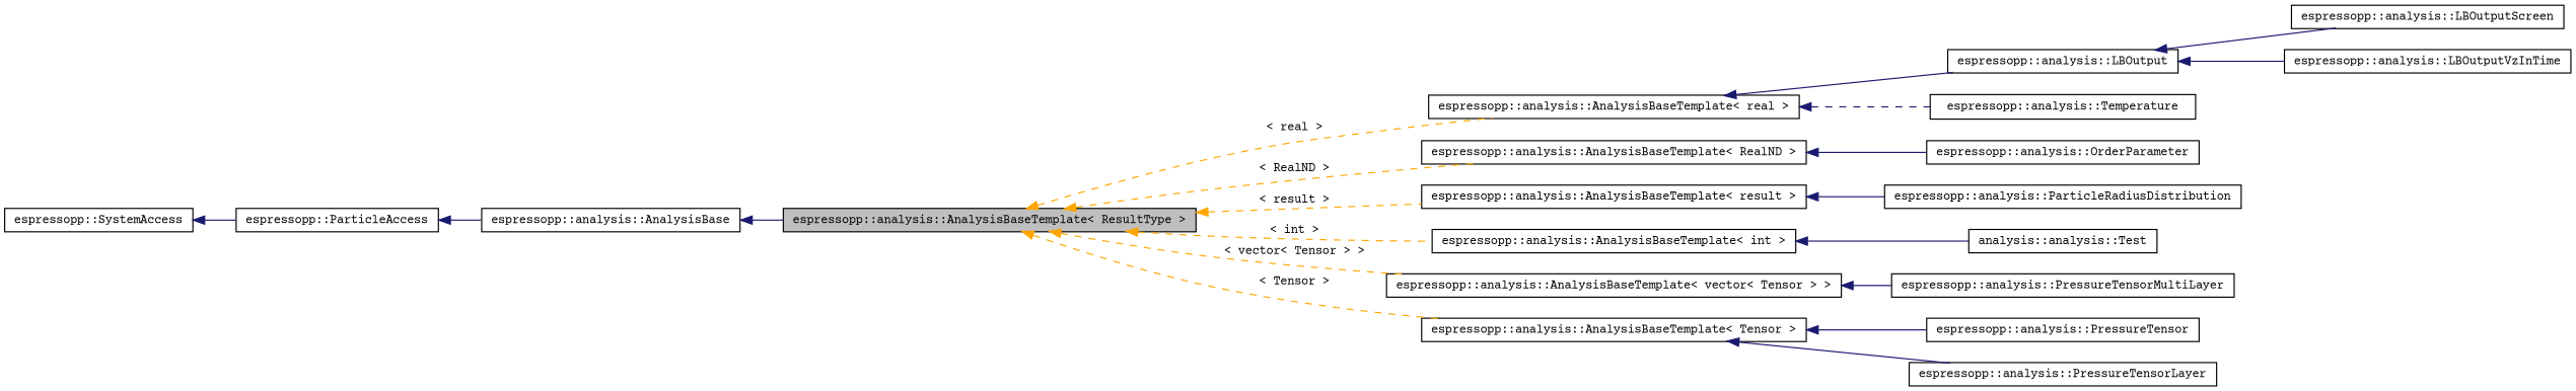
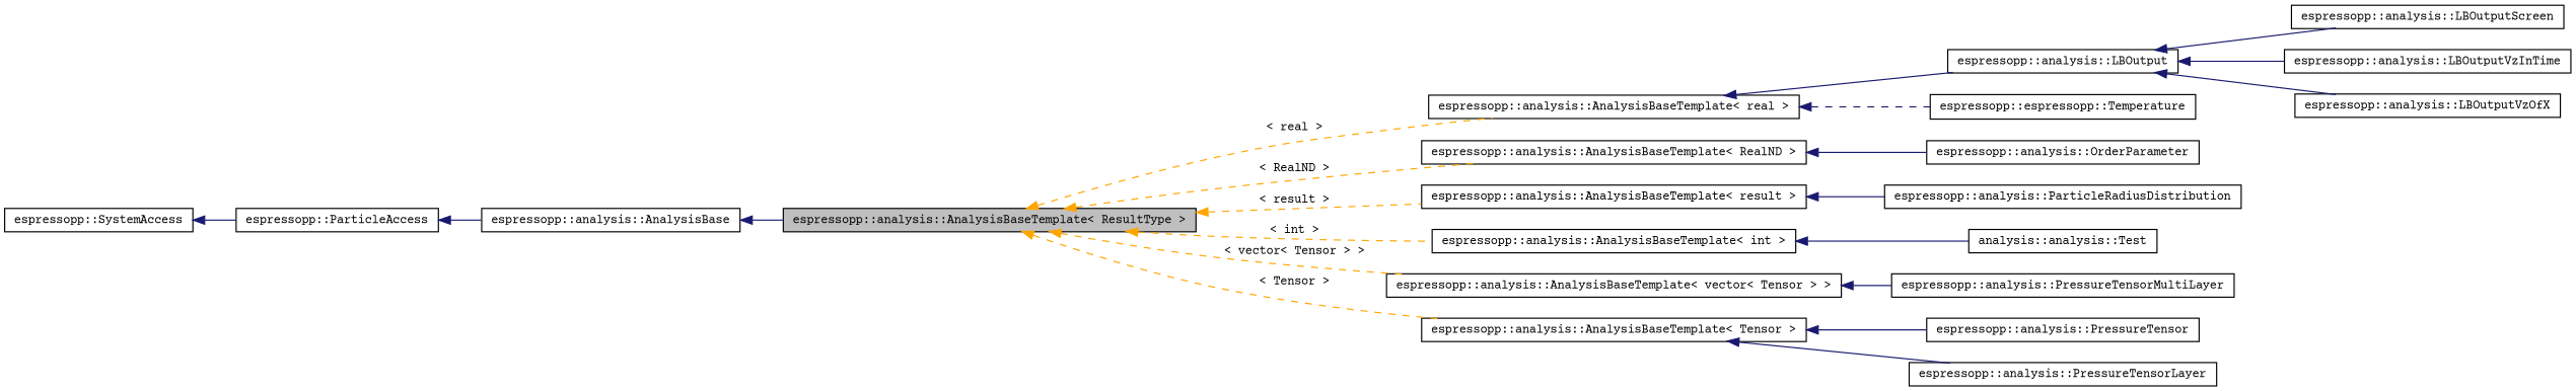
  digraph {
    fontname="Courier Prime"
    rankdir=LR
    node [color=black fillcolor=white fontname="Courier Prime" fontsize=10 shape=record style=filled]
    edge [color=midnightblue dir=back fontname="Courier Prime" fontsize=10 labelfontname=Helvetica labelfontsize=10 style=solid]
    n1 [fillcolor=grey75 fontcolor=black height=0.2 label="espressopp::analysis::AnalysisBaseTemplate\< ResultType \>" width=0.4]
    n2 [height=0.2 label="espressopp::analysis::AnalysisBaseTemplate\< real \>" width=0.4]
    n3 [height=0.2 label="espressopp::analysis::AnalysisBaseTemplate\< RealND \>" width=0.4]
    n4 [height=0.2 label="espressopp::analysis::AnalysisBaseTemplate\< result \>" width=0.4]
    n5 [height=0.2 label="espressopp::analysis::AnalysisBaseTemplate\< int \>" width=0.4]
    n6 [height=0.2 label="espressopp::analysis::AnalysisBaseTemplate\< vector\< Tensor \> \>" width=0.4]
    n7 [height=0.2 label="espressopp::analysis::AnalysisBaseTemplate\< Tensor \>" width=0.4]
    n8 [height=0.2 label="espressopp::analysis::LBOutput" width=0.4]
-   n9 [height=0.2 label="espressopp::analysis::Temperature" width=0.4]
+   n9 [height=0.2 label="espressopp::espressopp::Temperature" width=0.4]
    n10 [height=0.2 label="espressopp::analysis::OrderParameter" width=0.4]
    n11 [height=0.2 label="espressopp::analysis::ParticleRadiusDistribution" width=0.4]
    n12 [height=0.2 label="analysis::analysis::Test" width=0.4]
    n13 [height=0.2 label="espressopp::analysis::PressureTensorMultiLayer" width=0.4]
    n14 [height=0.2 label="espressopp::analysis::PressureTensor" width=0.4]
    n15 [height=0.2 label="espressopp::analysis::PressureTensorLayer" width=0.4]
    n16 [height=0.2 label="espressopp::analysis::AnalysisBase" width=0.4]
    n17 [height=0.2 label="espressopp::ParticleAccess" width=0.4]
    n18 [height=0.2 label="espressopp::SystemAccess" width=0.4]
    n19 [height=0.2 label="espressopp::analysis::LBOutputScreen" width=0.4]
    n20 [height=0.2 label="espressopp::analysis::LBOutputVzInTime" width=0.4]
+   n21 [height=0.2 label="espressopp::analysis::LBOutputVzOfX" width=0.4]
    n1 -> n2 [color=orange label=" \< real \>" style=dashed]
    n1 -> n3 [color=orange label=" \< RealND \>" style=dashed]
    n1 -> n4 [color=orange label=" \< result \>" style=dashed]
    n1 -> n5 [color=orange label=" \< int \>" style=dashed]
    n1 -> n6 [color=orange label=" \< vector\< Tensor \> \>" style=dashed]
    n1 -> n7 [color=orange label=" \< Tensor \>" style=dashed]
    n2 -> n8
    n2 -> n9 [style=dashed]
    n3 -> n10
    n4 -> n11
    n5 -> n12
    n6 -> n13
    n7 -> n14
    n7 -> n15
    n8 -> n19
    n8 -> n20
+   n8 -> n21
    n16 -> n1
    n17 -> n16
    n18 -> n17
  }
